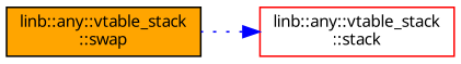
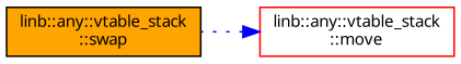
  digraph {
    rankdir=RL
    fontname="Noto Sans"
    node [fontname="Noto Sans" fontsize=10 shape=record style=filled]
-   n1 [color=red fillcolor=white fontcolor=black height=0.2 label="linb::any::vtable_stack\l::stack" width=0.4]
+   n1 [color=red fillcolor=white fontcolor=black height=0.2 label="linb::any::vtable_stack\l::move" width=0.4]
    n2 [color=black fillcolor=orange height=0.2 label="linb::any::vtable_stack\l::swap" width=0.4]
    n1 -> n2 [color=blue dir=back fontname="Noto Sans" fontsize=10 labelfontname=Helvetica labelfontsize=10 style=dotted]
  }
